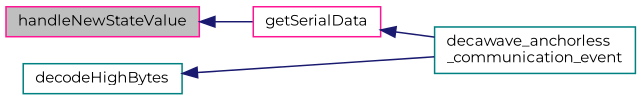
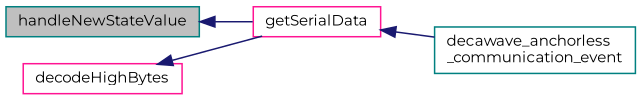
  digraph {
    fontname=Montserrat
    rankdir=LR
    node [color=deeppink fillcolor=white fontname=Montserrat fontsize=10 shape=record style=filled]
    edge [color=midnightblue dir=back fontname=Montserrat fontsize=10 labelfontname=FreeSans labelfontsize=10 style=solid]
-   n1 [fillcolor=grey75 fontcolor=black height=0.2 label=handleNewStateValue width=0.4]
+   n1 [color=teal fillcolor=grey75 fontcolor=black height=0.2 label=handleNewStateValue width=0.4]
    n2 [height=0.2 label=getSerialData width=0.4]
-   n3 [color=teal height=0.2 label=decodeHighBytes width=0.4]
+   n3 [height=0.2 label=decodeHighBytes width=0.4]
    n4 [color=teal height=0.2 label="decawave_anchorless\l_communication_event" width=0.4]
    n1 -> n2
    n2 -> n4
-   n3 -> n4
+   n3 -> n2
  }
